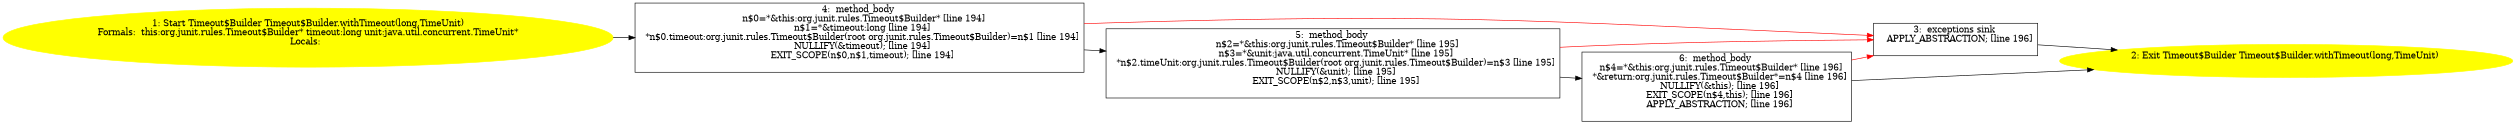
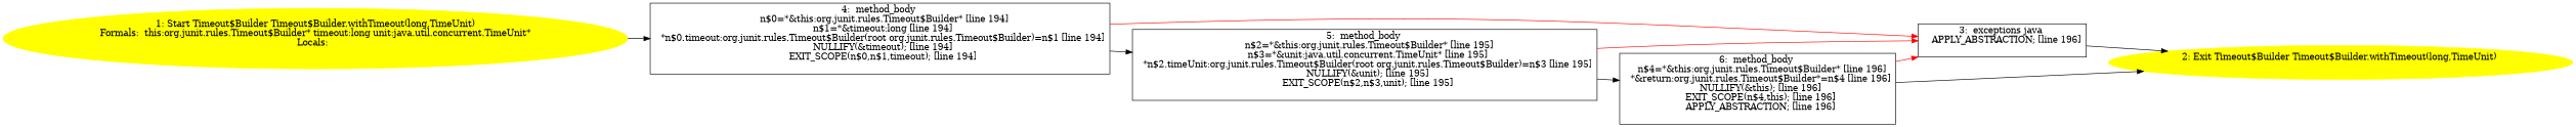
  digraph {
    rankdir=LR
    node [shape=box]
    n1 [color=yellow label="1: Start Timeout$Builder Timeout$Builder.withTimeout(long,TimeUnit)\nFormals:  this:org.junit.rules.Timeout$Builder* timeout:long unit:java.util.concurrent.TimeUnit*\nLocals:  \n  " style=filled shape=""]
    n2 [label="4:  method_body \n   n$0=*&this:org.junit.rules.Timeout$Builder* [line 194]\n  n$1=*&timeout:long [line 194]\n  *n$0.timeout:org.junit.rules.Timeout$Builder(root org.junit.rules.Timeout$Builder)=n$1 [line 194]\n  NULLIFY(&timeout); [line 194]\n  EXIT_SCOPE(n$0,n$1,timeout); [line 194]\n "]
-   n3 [label="3:  exceptions sink \n   APPLY_ABSTRACTION; [line 196]\n "]
+   n3 [label="3:  exceptions java \n   APPLY_ABSTRACTION; [line 196]\n "]
    n4 [label="5:  method_body \n   n$2=*&this:org.junit.rules.Timeout$Builder* [line 195]\n  n$3=*&unit:java.util.concurrent.TimeUnit* [line 195]\n  *n$2.timeUnit:org.junit.rules.Timeout$Builder(root org.junit.rules.Timeout$Builder)=n$3 [line 195]\n  NULLIFY(&unit); [line 195]\n  EXIT_SCOPE(n$2,n$3,unit); [line 195]\n "]
    n5 [color=yellow label="2: Exit Timeout$Builder Timeout$Builder.withTimeout(long,TimeUnit) \n  " style=filled shape=""]
    n6 [label="6:  method_body \n   n$4=*&this:org.junit.rules.Timeout$Builder* [line 196]\n  *&return:org.junit.rules.Timeout$Builder*=n$4 [line 196]\n  NULLIFY(&this); [line 196]\n  EXIT_SCOPE(n$4,this); [line 196]\n  APPLY_ABSTRACTION; [line 196]\n "]
    n1 -> n2
    n2 -> n3 [color=red]
    n2 -> n4
    n3 -> n5
    n4 -> n3 [color=red]
    n4 -> n6
    n6 -> n3 [color=red]
    n6 -> n5
  }
